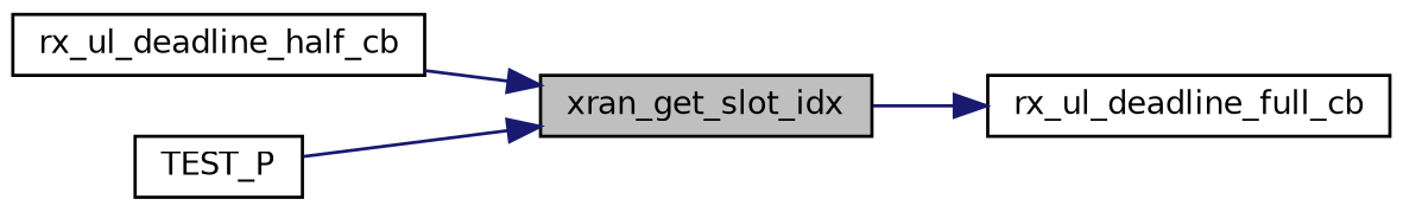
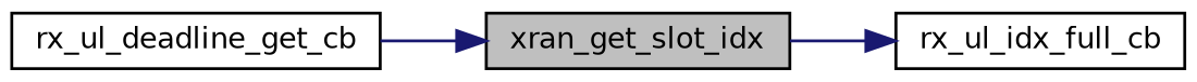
  digraph {
    rankdir=RL
    node [color=black fillcolor=white fontname=Helvetica fontsize=10 shape=record style=filled]
    edge [color=midnightblue dir=back fontname=Helvetica fontsize=10 labelfontname=Helvetica labelfontsize=10 style=solid]
    n1 [fillcolor=grey75 fontcolor=black height=0.2 label=xran_get_slot_idx width=0.4]
-   n2 [height=0.2 label=rx_ul_deadline_half_cb width=0.4]
-   n3 [height=0.2 label=TEST_P width=0.4]
-   n4 [height=0.2 label=rx_ul_deadline_full_cb width=0.4]
+   n2 [height=0.2 label=rx_ul_deadline_get_cb width=0.4]
+   n4 [height=0.2 label=rx_ul_idx_full_cb width=0.4]
    n1 -> n2
-   n1 -> n3
    n4 -> n1
  }
